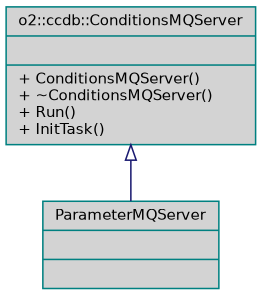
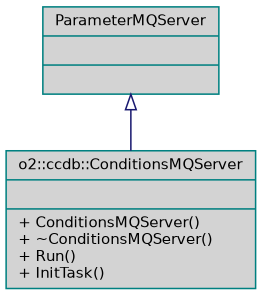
  digraph {
    node [color=teal fillcolor=lightgrey fontname=Helvetica fontsize=10 shape=record style=filled]
    n1 [fontcolor=black height=0.2 label="{ParameterMQServer\n||}" width=0.4]
    n2 [height=0.2 label="{o2::ccdb::ConditionsMQServer\n||+ ConditionsMQServer()\l+ ~ConditionsMQServer()\l+ Run()\l+ InitTask()\l}" width=0.4]
-   n2 -> n1 [arrowtail=onormal color=midnightblue dir=back fontname=Helvetica fontsize=10 labelfontname=Helvetica labelfontsize=10 style=solid]
+   n1 -> n2 [arrowtail=onormal color=midnightblue dir=back fontname=Helvetica fontsize=10 labelfontname=Helvetica labelfontsize=10 style=solid]
  }
